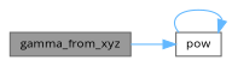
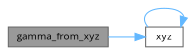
  digraph {
    rankdir=LR
    fontname="Open Sans"
    node [fontname="Open Sans" fontsize=10 shape=box style=filled]
    edge [color=steelblue1 fontname="Open Sans" fontsize=10 labelfontname=Helvetica labelfontsize=10 style=solid]
    n1 [color=gray40 fillcolor=grey60 fontcolor=black height=0.2 label=gamma_from_xyz width=0.4]
-   n2 [color=grey40 fillcolor=white height=0.2 label=pow width=0.4]
+   n2 [color=grey40 fillcolor=white height=0.2 label=xyz width=0.4]
    n1 -> n2
    n2 -> n2
  }
